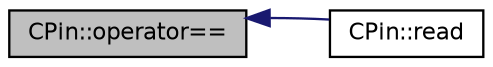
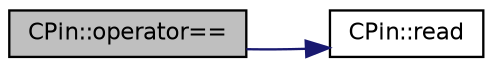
  digraph {
    rankdir=LR
    node [color=black fontname=Helvetica fontsize=10 shape=record style=filled]
    n1 [fillcolor=grey75 fontcolor=black height=0.2 label="CPin::operator==" width=0.4]
    n2 [fillcolor=white height=0.2 label="CPin::read" width=0.4]
-   n2 -> n1 [color=midnightblue fontname=Helvetica fontsize=10 labelfontname=Helvetica labelfontsize=10 style=solid]
+   n1 -> n2 [color=midnightblue fontname=Helvetica fontsize=10 labelfontname=Helvetica labelfontsize=10 style=solid]
  }
